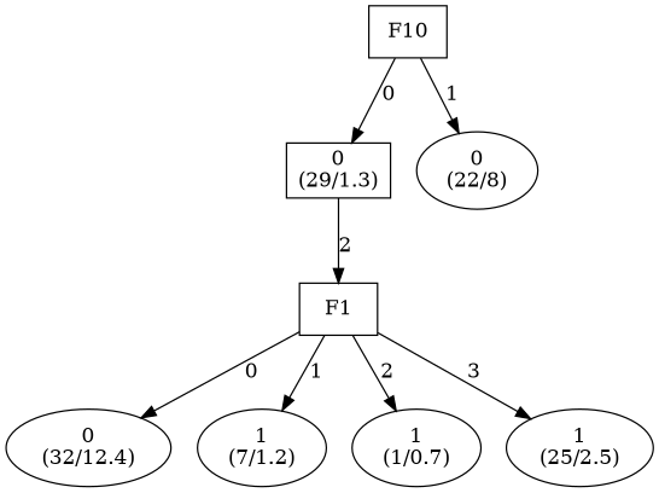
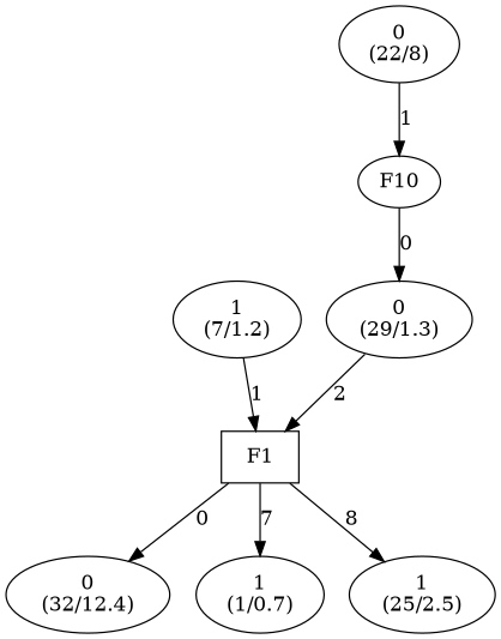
  digraph {
    node [shape=ellipse]
-   n1 [label="F10\n" shape=box]
-   n2 [label="0\n(29/1.3)" shape=box]
+   n1 [label="F10\n"]
+   n2 [label="0\n(29/1.3)"]
    n3 [label="0\n(22/8)"]
    n4 [label="F1\n" shape=box]
    n5 [label="0\n(32/12.4)"]
    n6 [label="1\n(7/1.2)"]
    n7 [label="1\n(1/0.7)"]
    n8 [label="1\n(25/2.5)"]
    n1 -> n2 [label=0]
-   n1 -> n3 [label=1]
+   n3 -> n1 [label=1]
    n2 -> n4 [label=2]
    n4 -> n5 [label=0]
-   n4 -> n6 [label=1]
-   n4 -> n7 [label=2]
-   n4 -> n8 [label=3]
+   n6 -> n4 [label=1]
+   n4 -> n7 [label=7]
+   n4 -> n8 [label=8]
  }
